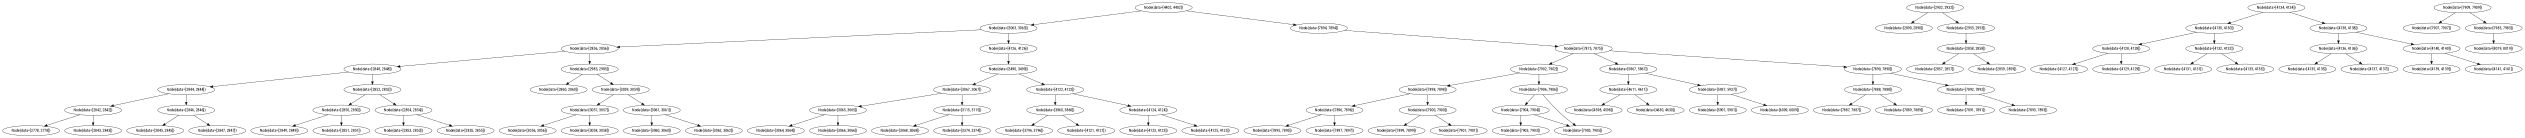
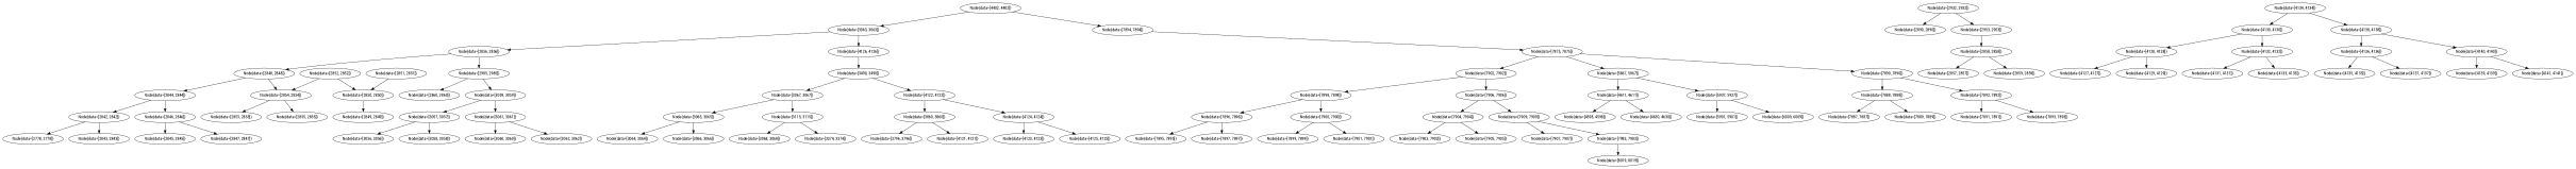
  digraph {
    fontname="Roboto Condensed"
    node [fontname="Roboto Condensed"]
    edge [fontname="Roboto Condensed"]
    n1 [label="Node{data=[4402, 4402]}"]
    n2 [label="Node{data=[3063, 3063]}"]
    n3 [label="Node{data=[7894, 7894]}"]
    n4 [label="Node{data=[2856, 2856]}"]
    n5 [label="Node{data=[4126, 4126]}"]
    n6 [label="Node{data=[7875, 7875]}"]
    n7 [label="Node{data=[2848, 2848]}"]
    n8 [label="Node{data=[2985, 2985]}"]
    n9 [label="Node{data=[3490, 3490]}"]
    n10 [label="Node{data=[2844, 2844]}"]
    n11 [label="Node{data=[2852, 2852]}"]
    n12 [label="Node{data=[2860, 2860]}"]
    n13 [label="Node{data=[3059, 3059]}"]
    n14 [label="Node{data=[2842, 2842]}"]
    n15 [label="Node{data=[2846, 2846]}"]
    n16 [label="Node{data=[2850, 2850]}"]
    n17 [label="Node{data=[2854, 2854]}"]
    n18 [label="Node{data=[2778, 2778]}"]
    n19 [label="Node{data=[2843, 2843]}"]
    n20 [label="Node{data=[2845, 2845]}"]
    n21 [label="Node{data=[2847, 2847]}"]
    n22 [label="Node{data=[2849, 2849]}"]
    n23 [label="Node{data=[2851, 2851]}"]
    n24 [label="Node{data=[2853, 2853]}"]
    n25 [label="Node{data=[2855, 2855]}"]
    n26 [label="Node{data=[3057, 3057]}"]
    n27 [label="Node{data=[3061, 3061]}"]
    n28 [label="Node{data=[2858, 2858]}"]
    n29 [label="Node{data=[2857, 2857]}"]
    n30 [label="Node{data=[2859, 2859]}"]
    n31 [label="Node{data=[2932, 2932]}"]
    n32 [label="Node{data=[2890, 2890]}"]
    n33 [label="Node{data=[2953, 2953]}"]
    n34 [label="Node{data=[3056, 3056]}"]
    n35 [label="Node{data=[3058, 3058]}"]
    n36 [label="Node{data=[3060, 3060]}"]
    n37 [label="Node{data=[3062, 3062]}"]
    n38 [label="Node{data=[3067, 3067]}"]
    n39 [label="Node{data=[4122, 4122]}"]
    n40 [label="Node{data=[4134, 4134]}"]
    n41 [label="Node{data=[4130, 4130]}"]
    n42 [label="Node{data=[4138, 4138]}"]
    n43 [label="Node{data=[3065, 3065]}"]
    n44 [label="Node{data=[3115, 3115]}"]
    n45 [label="Node{data=[3860, 3860]}"]
    n46 [label="Node{data=[4124, 4124]}"]
    n47 [label="Node{data=[3064, 3064]}"]
    n48 [label="Node{data=[3066, 3066]}"]
    n49 [label="Node{data=[3068, 3068]}"]
    n50 [label="Node{data=[3374, 3374]}"]
    n51 [label="Node{data=[3796, 3796]}"]
    n52 [label="Node{data=[4121, 4121]}"]
    n53 [label="Node{data=[4123, 4123]}"]
    n54 [label="Node{data=[4125, 4125]}"]
    n55 [label="Node{data=[4128, 4128]}"]
    n56 [label="Node{data=[4132, 4132]}"]
    n57 [label="Node{data=[4136, 4136]}"]
    n58 [label="Node{data=[4140, 4140]}"]
    n59 [label="Node{data=[4127, 4127]}"]
    n60 [label="Node{data=[4129, 4129]}"]
    n61 [label="Node{data=[4131, 4131]}"]
    n62 [label="Node{data=[4133, 4133]}"]
    n63 [label="Node{data=[4135, 4135]}"]
    n64 [label="Node{data=[4137, 4137]}"]
    n65 [label="Node{data=[4139, 4139]}"]
    n66 [label="Node{data=[4141, 4141]}"]
    n67 [label="Node{data=[7902, 7902]}"]
    n68 [label="Node{data=[5867, 5867]}"]
    n69 [label="Node{data=[7890, 7890]}"]
    n70 [label="Node{data=[7898, 7898]}"]
    n71 [label="Node{data=[7906, 7906]}"]
    n72 [label="Node{data=[4611, 4611]}"]
    n73 [label="Node{data=[5937, 5937]}"]
    n74 [label="Node{data=[7888, 7888]}"]
    n75 [label="Node{data=[7892, 7892]}"]
    n76 [label="Node{data=[4598, 4598]}"]
    n77 [label="Node{data=[4630, 4630]}"]
    n78 [label="Node{data=[5901, 5901]}"]
    n79 [label="Node{data=[6009, 6009]}"]
    n80 [label="Node{data=[7887, 7887]}"]
    n81 [label="Node{data=[7889, 7889]}"]
    n82 [label="Node{data=[7891, 7891]}"]
    n83 [label="Node{data=[7893, 7893]}"]
    n84 [label="Node{data=[7896, 7896]}"]
    n85 [label="Node{data=[7900, 7900]}"]
    n86 [label="Node{data=[7904, 7904]}"]
    n87 [label="Node{data=[7909, 7909]}"]
    n88 [label="Node{data=[7895, 7895]}"]
    n89 [label="Node{data=[7897, 7897]}"]
    n90 [label="Node{data=[7899, 7899]}"]
    n91 [label="Node{data=[7901, 7901]}"]
    n92 [label="Node{data=[7903, 7903]}"]
    n93 [label="Node{data=[7905, 7905]}"]
    n94 [label="Node{data=[7907, 7907]}"]
    n95 [label="Node{data=[7983, 7983]}"]
    n96 [label="Node{data=[8019, 8019]}"]
    n1 -> n2
    n1 -> n3
    n2 -> n4
    n2 -> n5
    n3 -> n6
    n4 -> n7
    n4 -> n8
    n5 -> n9
    n6 -> n67
    n6 -> n68
    n6 -> n69
    n7 -> n10
-   n7 -> n11
+   n7 -> n17
    n8 -> n12
    n8 -> n13
    n9 -> n38
    n9 -> n39
    n10 -> n14
    n10 -> n15
    n11 -> n16
    n11 -> n17
    n13 -> n26
    n13 -> n27
    n14 -> n18
    n14 -> n19
    n15 -> n20
    n15 -> n21
    n16 -> n22
-   n16 -> n23
+   n23 -> n16
    n17 -> n24
    n17 -> n25
    n26 -> n34
    n26 -> n35
    n27 -> n36
    n27 -> n37
    n28 -> n29
    n28 -> n30
    n31 -> n32
    n31 -> n33
    n33 -> n28
    n38 -> n43
    n38 -> n44
    n39 -> n45
    n39 -> n46
    n40 -> n41
    n40 -> n42
    n41 -> n55
    n41 -> n56
    n42 -> n57
    n42 -> n58
    n43 -> n47
    n43 -> n48
    n44 -> n49
    n44 -> n50
    n45 -> n51
    n45 -> n52
    n46 -> n53
    n46 -> n54
    n55 -> n59
    n55 -> n60
    n56 -> n61
    n56 -> n62
    n57 -> n63
    n57 -> n64
    n58 -> n65
    n58 -> n66
    n67 -> n70
    n67 -> n71
    n68 -> n72
    n68 -> n73
    n69 -> n74
    n69 -> n75
    n70 -> n84
    n70 -> n85
    n71 -> n86
-   n71 -> n93
+   n71 -> n87
    n72 -> n76
    n72 -> n77
    n73 -> n78
    n73 -> n79
    n74 -> n80
    n74 -> n81
    n75 -> n82
    n75 -> n83
    n84 -> n88
    n84 -> n89
    n85 -> n90
    n85 -> n91
    n86 -> n92
    n86 -> n93
    n87 -> n94
    n87 -> n95
    n95 -> n96
  }
